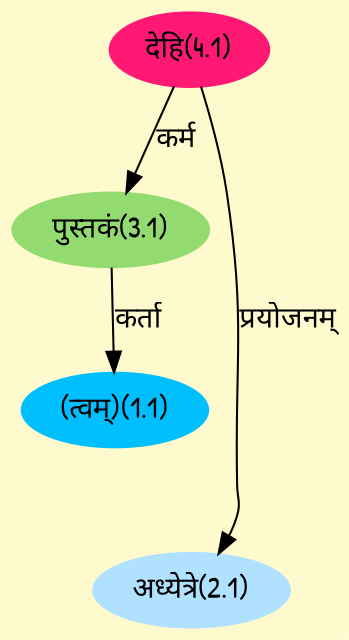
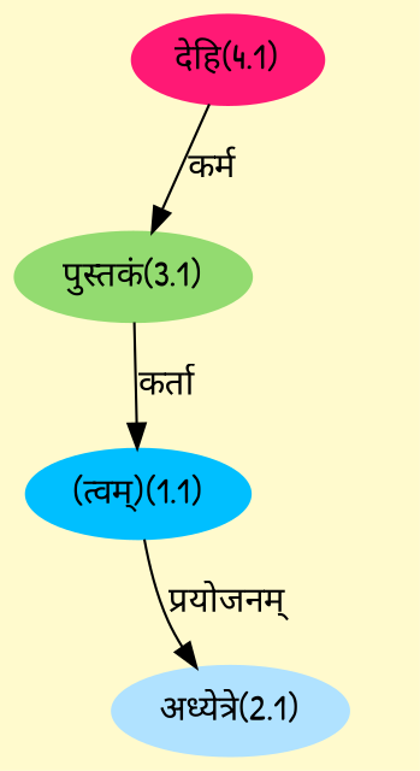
  digraph {
    bgcolor=lemonchiffon1
    compound=true
    fontname="Patrick Hand"
    rankdir=BT
    node [fontname="Patrick Hand" style=filled]
    edge [dir=back fontname="Patrick Hand"]
    n1 [color="#00BFFF" label="(त्वम्)(1.1)"]
    n2 [color="#93DB70" label="पुस्तकं(3.1)"]
    n3 [color="#FF1975" label="देहि(4.1)"]
    n4 [color="#B0E2FF" label="अध्येत्रे(2.1)"]
    n1 -> n2 [label="कर्ता"]
    n2 -> n3 [label="कर्म"]
-   n4 -> n3 [label="प्रयोजनम्"]
+   n4 -> n1 [label="प्रयोजनम्"]
  }
